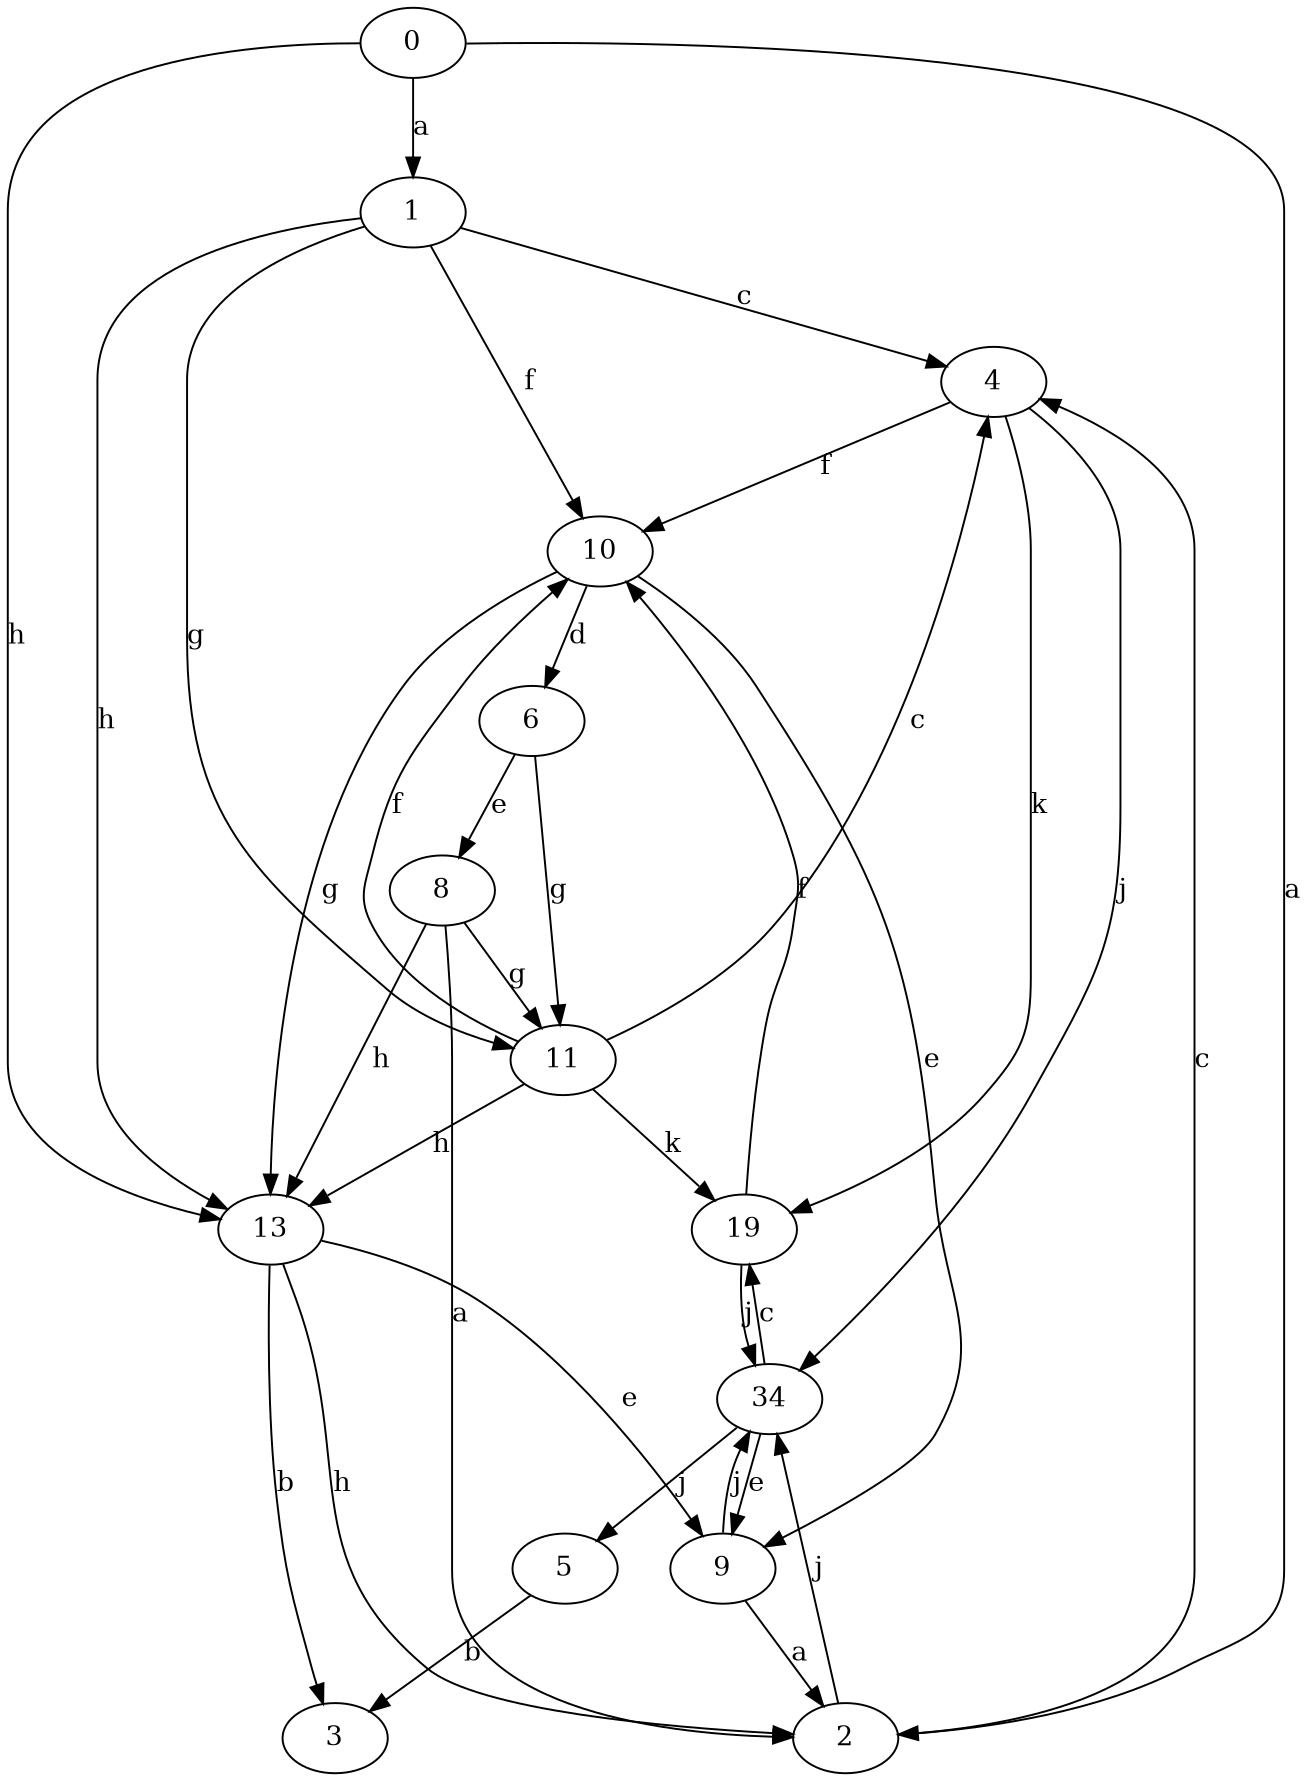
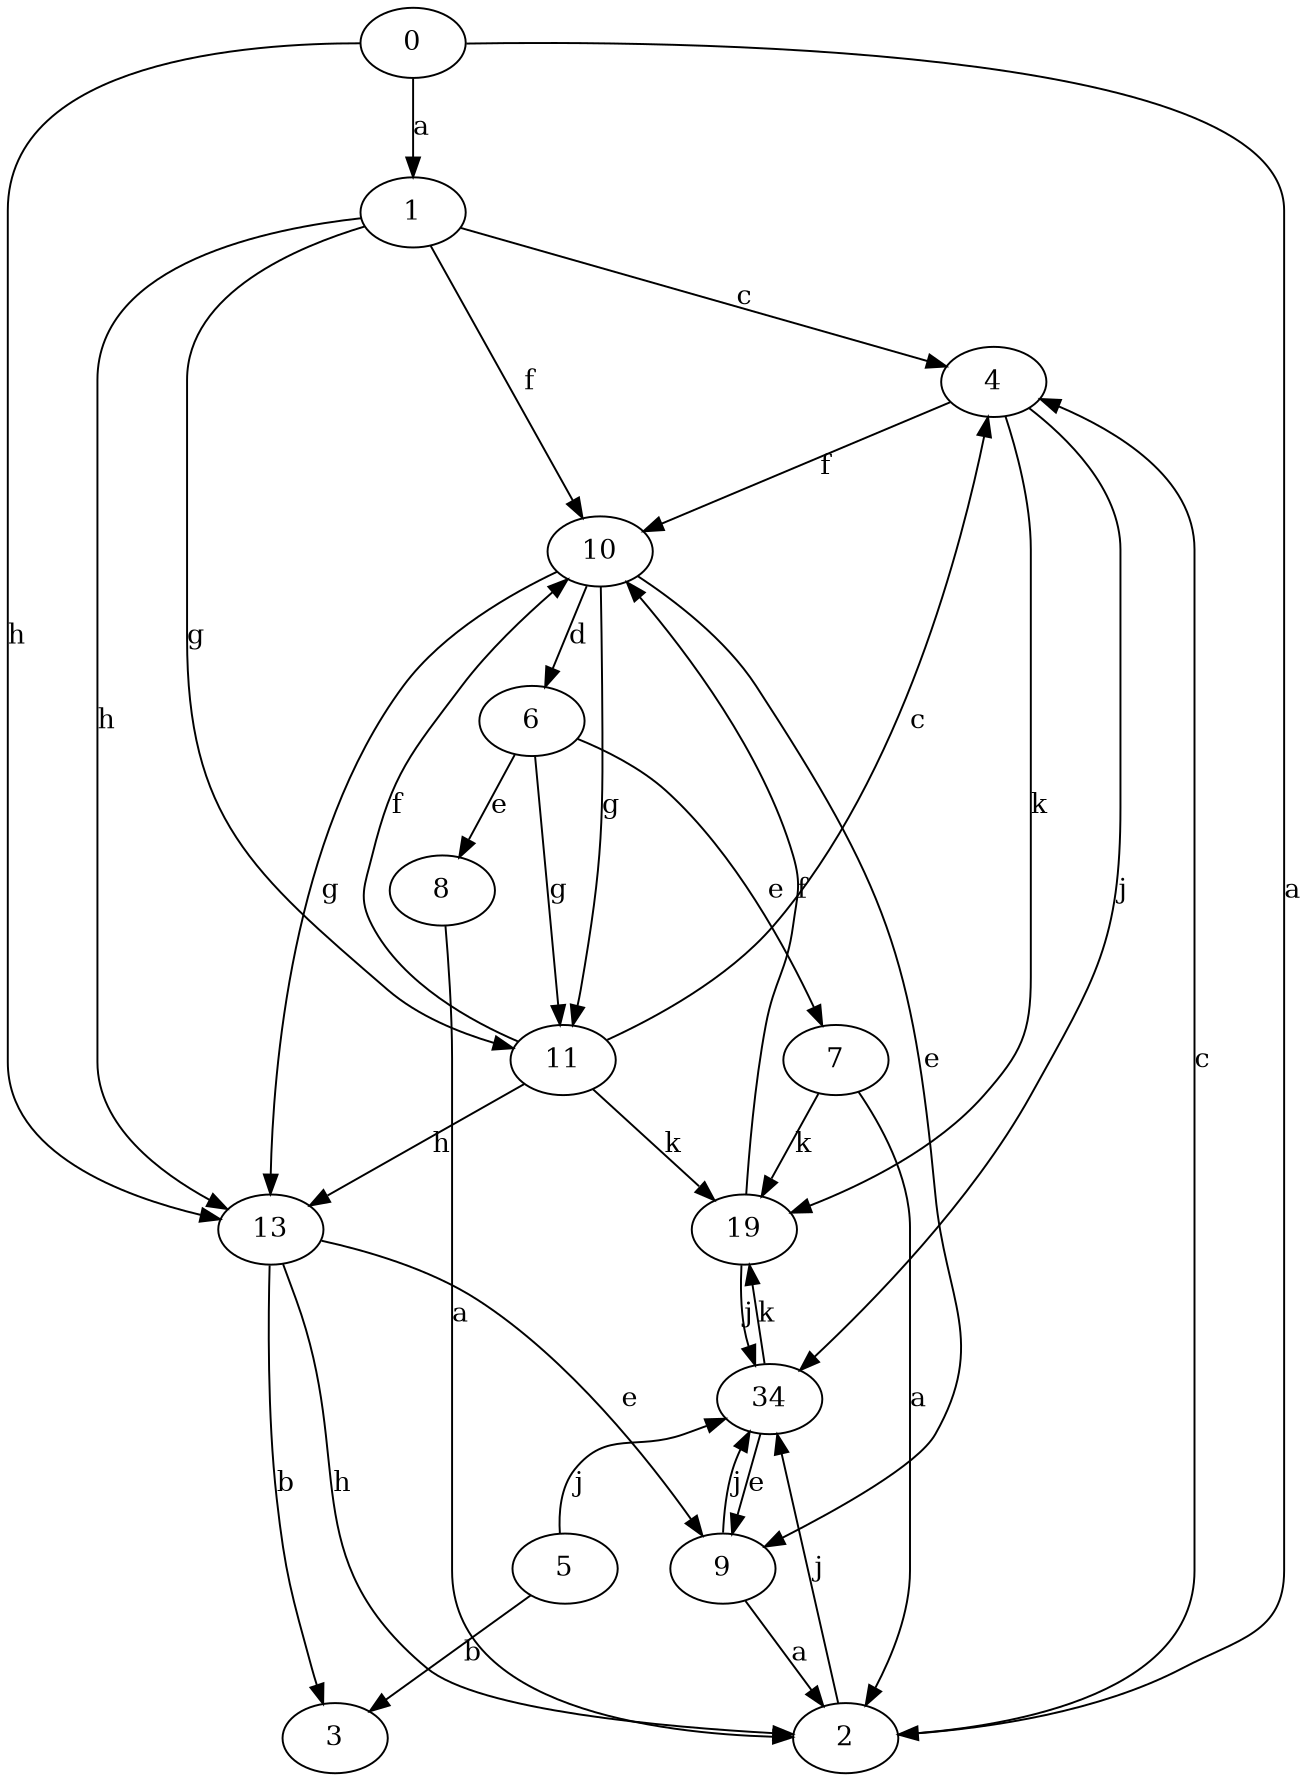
  strict digraph {
    1
    4
    10
    11
    13
    n6 [label=34]
    n7 [label=19]
    6
    9
    2
    3
    5
+   7
    8
    0
    1 -> 4 [label=c]
    1 -> 10 [label=f]
    1 -> 11 [label=g]
    1 -> 13 [label=h]
    4 -> 10 [label=f]
    4 -> n6 [label=j]
    4 -> n7 [label=k]
-   8 -> 11 [label=g]
+   10 -> 11 [label=g]
    10 -> 13 [label=g]
    10 -> 6 [label=d]
    10 -> 9 [label=e]
    11 -> 4 [label=c]
    11 -> 10 [label=f]
    11 -> 13 [label=h]
    11 -> n7 [label=k]
    13 -> 9 [label=e]
    13 -> 2 [label=h]
    13 -> 3 [label=b]
-   n6 -> n7 [label=c]
+   n6 -> n7 [label=k]
    n6 -> 9 [label=e]
    n7 -> 10 [label=f]
    n7 -> n6 [label=j]
    6 -> 11 [label=g]
+   6 -> 7 [label=e]
    6 -> 8 [label=e]
    9 -> n6 [label=j]
    9 -> 2 [label=a]
    2 -> 4 [label=c]
    2 -> n6 [label=j]
-   n6 -> 5 [label=j]
+   5 -> n6 [label=j]
    5 -> 3 [label=b]
-   8 -> 13 [label=h]
+   7 -> n7 [label=k]
+   7 -> 2 [label=a]
    8 -> 2 [label=a]
    0 -> 1 [label=a]
    0 -> 13 [label=h]
    0 -> 2 [label=a]
  }
